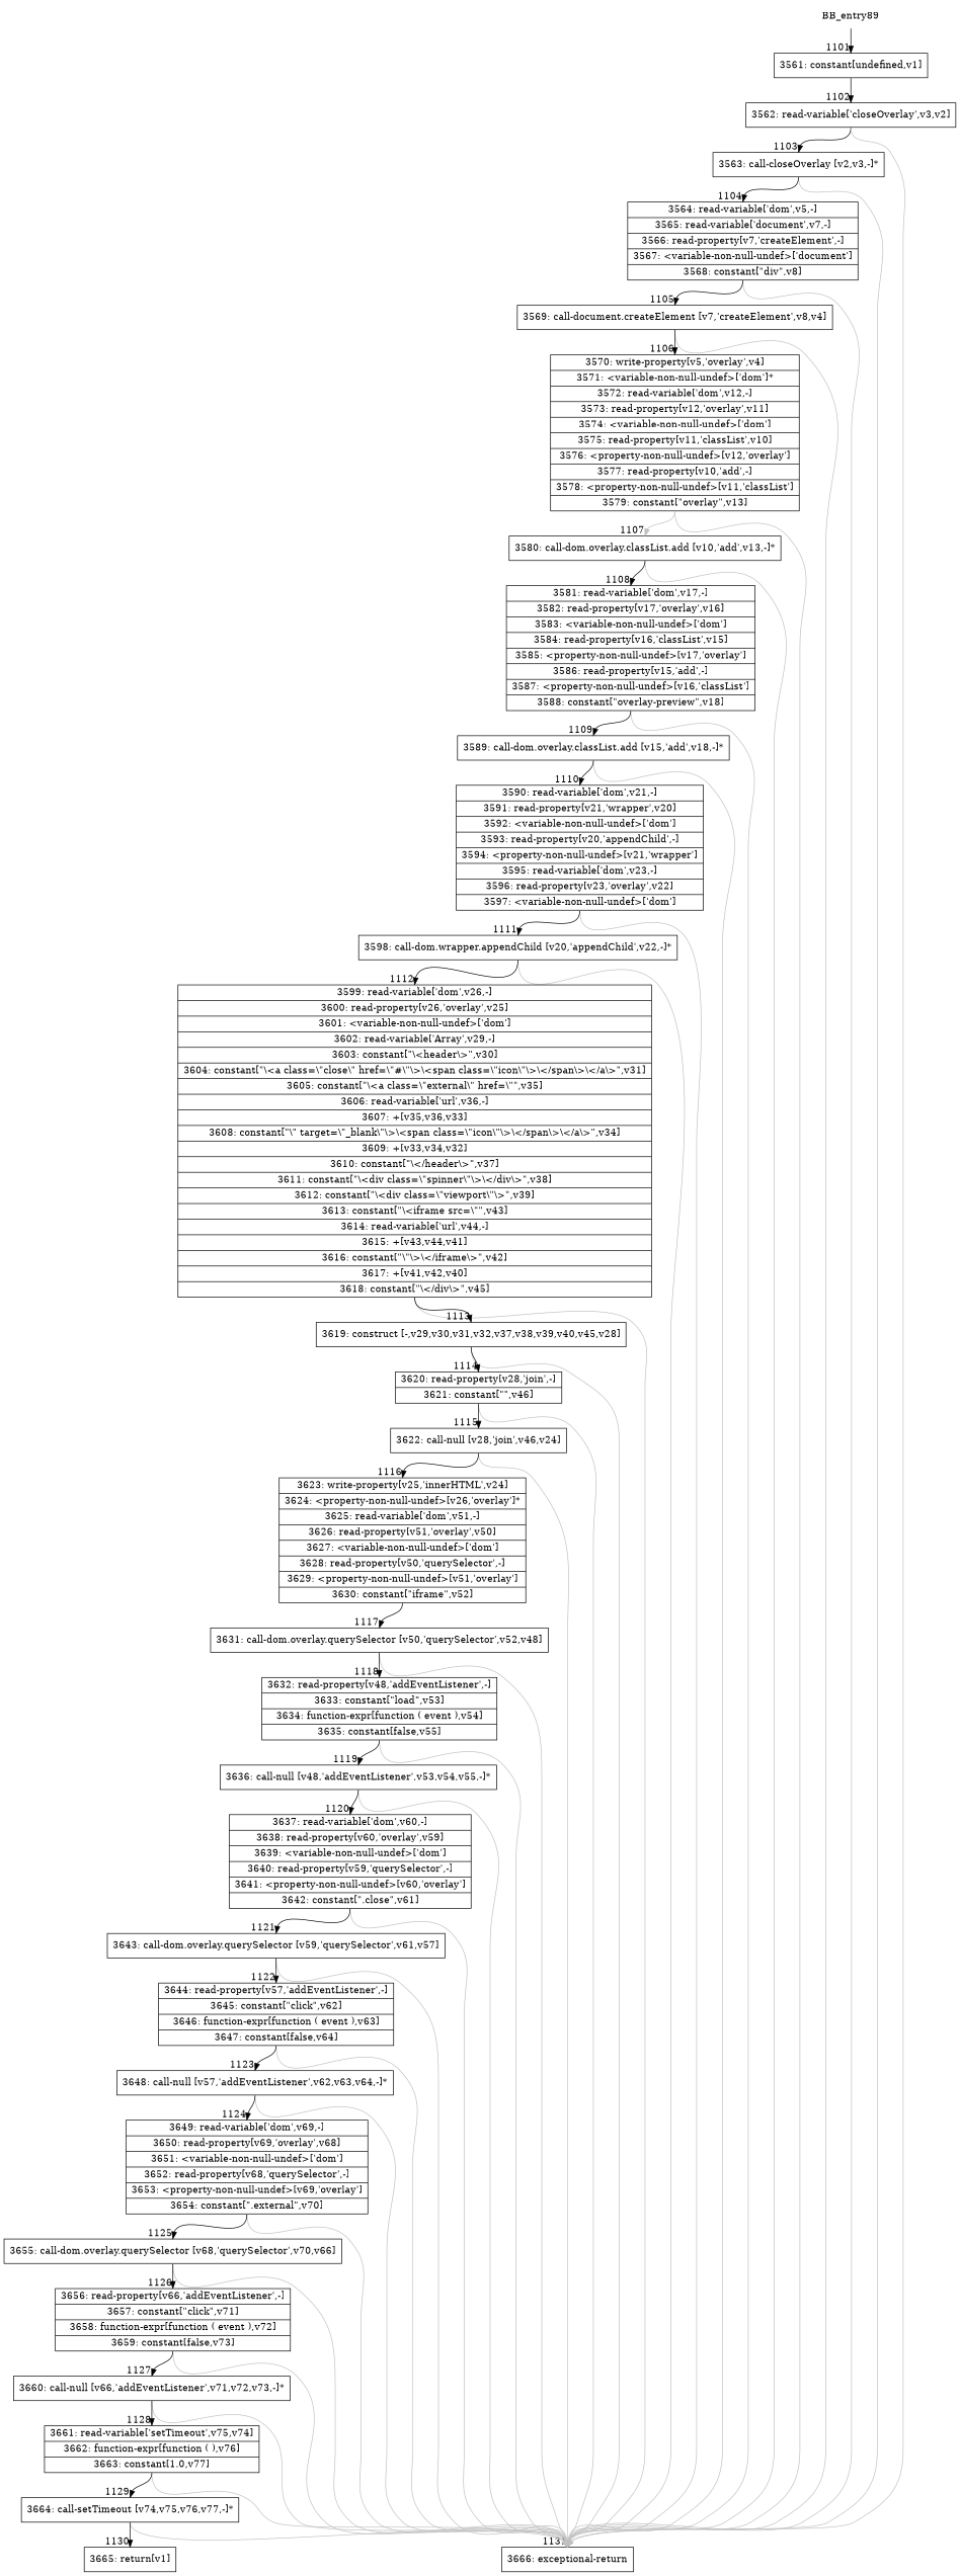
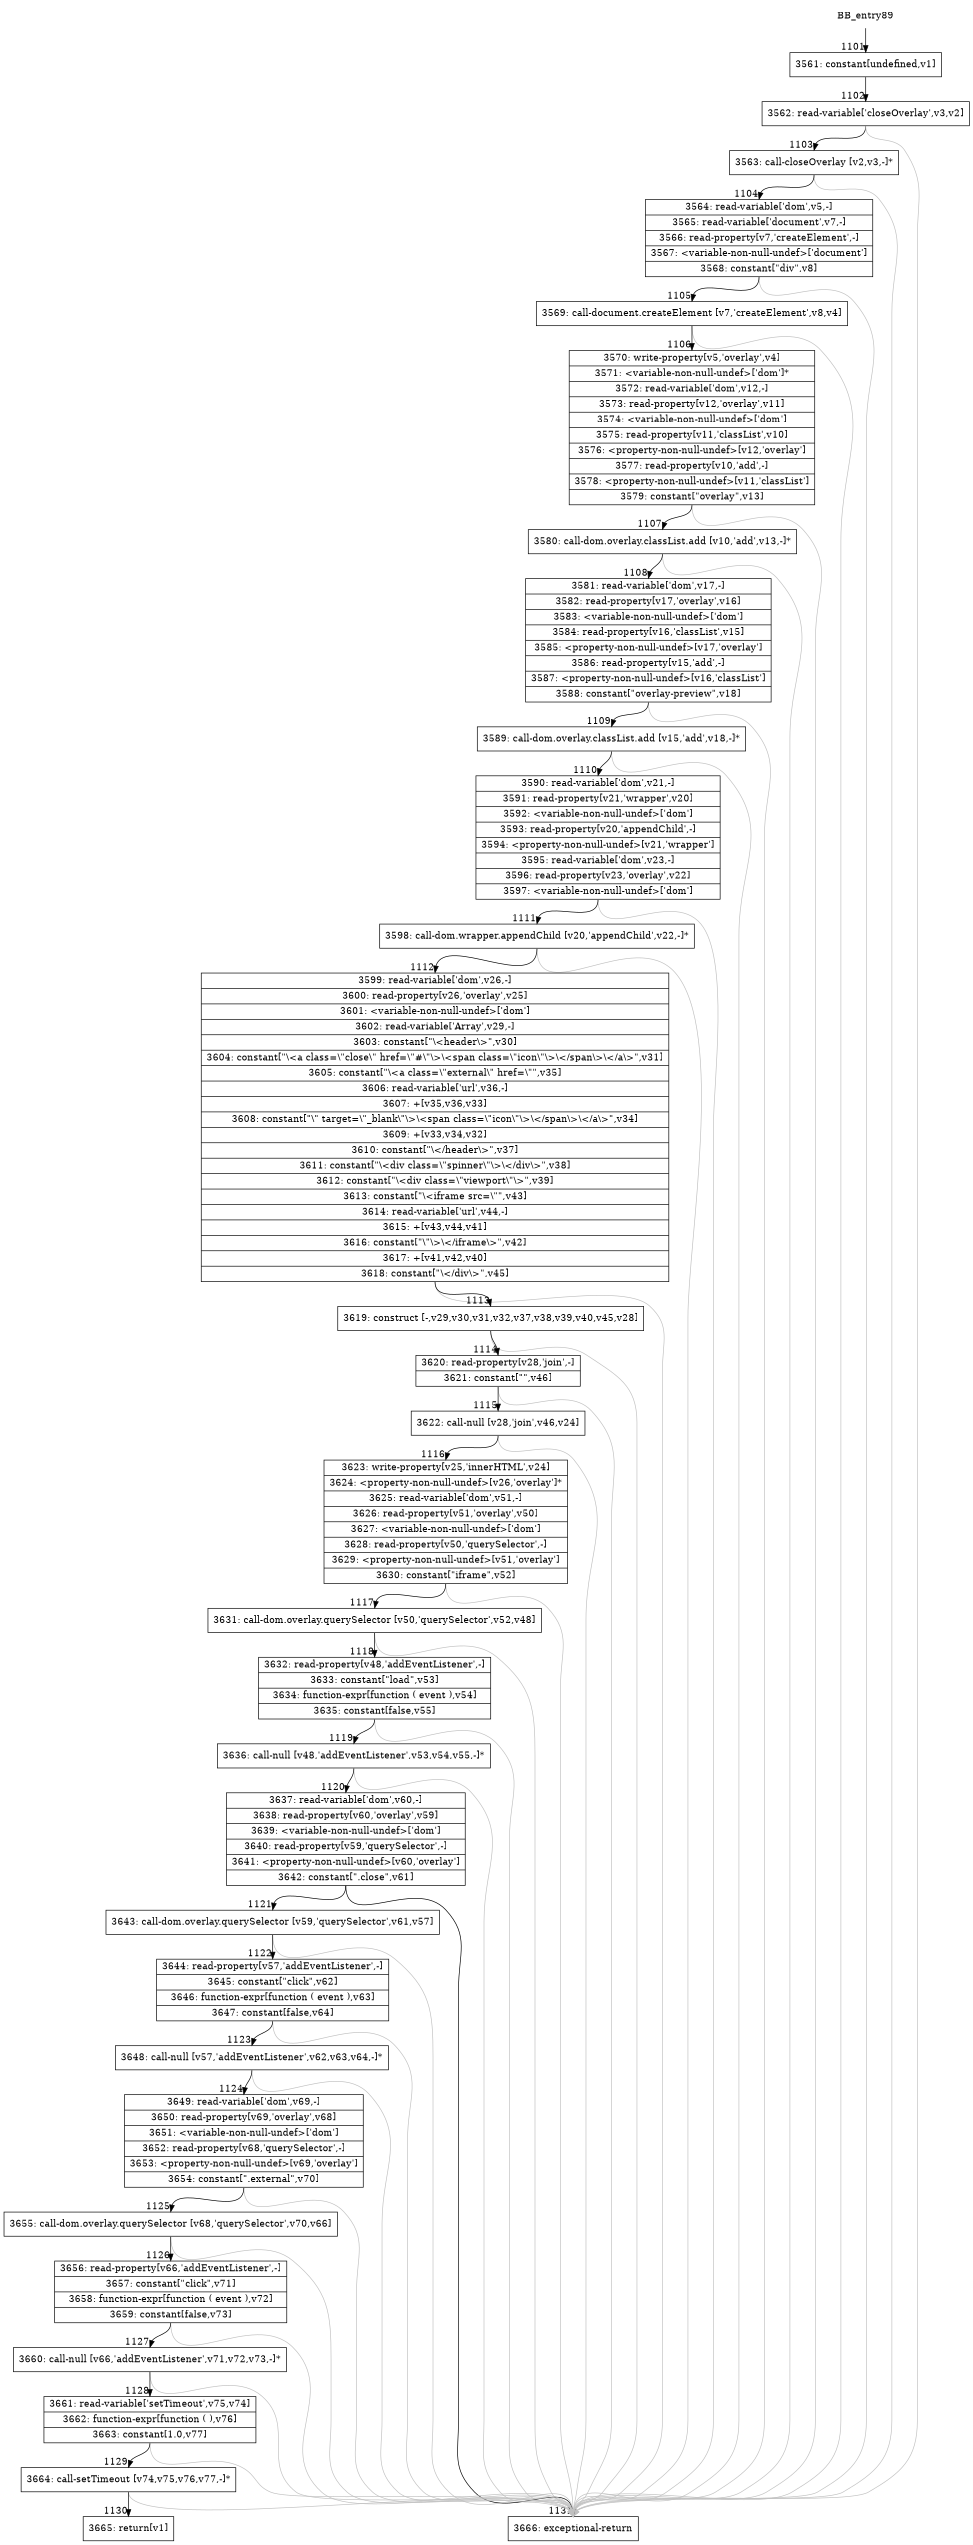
  digraph {
    rankdir=TD
    node [shape=record]
    edge [headport=n tailport=s]
    n1 [label=BB_entry89 shape=none]
    n2 [label="{3561: constant[undefined,v1]}"]
    n3 [label="{3562: read-variable['closeOverlay',v3,v2]}"]
    n4 [label="{3563: call-closeOverlay [v2,v3,-]*}"]
    n5 [label="{3666: exceptional-return}"]
    n6 [label="{3564: read-variable['dom',v5,-]|3565: read-variable['document',v7,-]|3566: read-property[v7,'createElement',-]|3567: \<variable-non-null-undef\>['document']|3568: constant[\"div\",v8]}"]
    n7 [label="{3569: call-document.createElement [v7,'createElement',v8,v4]}"]
    n8 [label="{3570: write-property[v5,'overlay',v4]|3571: \<variable-non-null-undef\>['dom']*|3572: read-variable['dom',v12,-]|3573: read-property[v12,'overlay',v11]|3574: \<variable-non-null-undef\>['dom']|3575: read-property[v11,'classList',v10]|3576: \<property-non-null-undef\>[v12,'overlay']|3577: read-property[v10,'add',-]|3578: \<property-non-null-undef\>[v11,'classList']|3579: constant[\"overlay\",v13]}"]
    n9 [label="{3580: call-dom.overlay.classList.add [v10,'add',v13,-]*}"]
    n10 [label="{3581: read-variable['dom',v17,-]|3582: read-property[v17,'overlay',v16]|3583: \<variable-non-null-undef\>['dom']|3584: read-property[v16,'classList',v15]|3585: \<property-non-null-undef\>[v17,'overlay']|3586: read-property[v15,'add',-]|3587: \<property-non-null-undef\>[v16,'classList']|3588: constant[\"overlay-preview\",v18]}"]
    n11 [label="{3589: call-dom.overlay.classList.add [v15,'add',v18,-]*}"]
    n12 [label="{3590: read-variable['dom',v21,-]|3591: read-property[v21,'wrapper',v20]|3592: \<variable-non-null-undef\>['dom']|3593: read-property[v20,'appendChild',-]|3594: \<property-non-null-undef\>[v21,'wrapper']|3595: read-variable['dom',v23,-]|3596: read-property[v23,'overlay',v22]|3597: \<variable-non-null-undef\>['dom']}"]
    n13 [label="{3598: call-dom.wrapper.appendChild [v20,'appendChild',v22,-]*}"]
    n14 [label="{3599: read-variable['dom',v26,-]|3600: read-property[v26,'overlay',v25]|3601: \<variable-non-null-undef\>['dom']|3602: read-variable['Array',v29,-]|3603: constant[\"\\\<header\\\>\",v30]|3604: constant[\"\\\<a class=\\\"close\\\" href=\\\"#\\\"\\\>\\\<span class=\\\"icon\\\"\\\>\\\</span\\\>\\\</a\\\>\",v31]|3605: constant[\"\\\<a class=\\\"external\\\" href=\\\"\",v35]|3606: read-variable['url',v36,-]|3607: +[v35,v36,v33]|3608: constant[\"\\\" target=\\\"_blank\\\"\\\>\\\<span class=\\\"icon\\\"\\\>\\\</span\\\>\\\</a\\\>\",v34]|3609: +[v33,v34,v32]|3610: constant[\"\\\</header\\\>\",v37]|3611: constant[\"\\\<div class=\\\"spinner\\\"\\\>\\\</div\\\>\",v38]|3612: constant[\"\\\<div class=\\\"viewport\\\"\\\>\",v39]|3613: constant[\"\\\<iframe src=\\\"\",v43]|3614: read-variable['url',v44,-]|3615: +[v43,v44,v41]|3616: constant[\"\\\"\\\>\\\</iframe\\\>\",v42]|3617: +[v41,v42,v40]|3618: constant[\"\\\</div\\\>\",v45]}"]
    n15 [label="{3619: construct [-,v29,v30,v31,v32,v37,v38,v39,v40,v45,v28]}"]
    n16 [label="{3620: read-property[v28,'join',-]|3621: constant[\"\",v46]}"]
    n17 [label="{3622: call-null [v28,'join',v46,v24]}"]
    n18 [label="{3623: write-property[v25,'innerHTML',v24]|3624: \<property-non-null-undef\>[v26,'overlay']*|3625: read-variable['dom',v51,-]|3626: read-property[v51,'overlay',v50]|3627: \<variable-non-null-undef\>['dom']|3628: read-property[v50,'querySelector',-]|3629: \<property-non-null-undef\>[v51,'overlay']|3630: constant[\"iframe\",v52]}"]
    n19 [label="{3631: call-dom.overlay.querySelector [v50,'querySelector',v52,v48]}"]
    n20 [label="{3632: read-property[v48,'addEventListener',-]|3633: constant[\"load\",v53]|3634: function-expr[function ( event ),v54]|3635: constant[false,v55]}"]
    n21 [label="{3636: call-null [v48,'addEventListener',v53,v54,v55,-]*}"]
    n22 [label="{3637: read-variable['dom',v60,-]|3638: read-property[v60,'overlay',v59]|3639: \<variable-non-null-undef\>['dom']|3640: read-property[v59,'querySelector',-]|3641: \<property-non-null-undef\>[v60,'overlay']|3642: constant[\".close\",v61]}"]
    n23 [label="{3643: call-dom.overlay.querySelector [v59,'querySelector',v61,v57]}"]
    n24 [label="{3644: read-property[v57,'addEventListener',-]|3645: constant[\"click\",v62]|3646: function-expr[function ( event ),v63]|3647: constant[false,v64]}"]
    n25 [label="{3648: call-null [v57,'addEventListener',v62,v63,v64,-]*}"]
    n26 [label="{3649: read-variable['dom',v69,-]|3650: read-property[v69,'overlay',v68]|3651: \<variable-non-null-undef\>['dom']|3652: read-property[v68,'querySelector',-]|3653: \<property-non-null-undef\>[v69,'overlay']|3654: constant[\".external\",v70]}"]
    n27 [label="{3655: call-dom.overlay.querySelector [v68,'querySelector',v70,v66]}"]
    n28 [label="{3656: read-property[v66,'addEventListener',-]|3657: constant[\"click\",v71]|3658: function-expr[function ( event ),v72]|3659: constant[false,v73]}"]
    n29 [label="{3660: call-null [v66,'addEventListener',v71,v72,v73,-]*}"]
    n30 [label="{3661: read-variable['setTimeout',v75,v74]|3662: function-expr[function ( ),v76]|3663: constant[1.0,v77]}"]
    n31 [label="{3664: call-setTimeout [v74,v75,v76,v77,-]*}"]
    n32 [label="{3665: return[v1]}"]
    n1 -> n2 [headlabel="    1101"]
    n2 -> n3 [headlabel="      1102"]
    n3 -> n4 [headlabel="      1103"]
    n3 -> n5 [color=gray headlabel="      1131"]
    n4 -> n5 [color=gray]
    n4 -> n6 [headlabel="      1104"]
    n6 -> n5 [color=gray]
    n6 -> n7 [headlabel="      1105"]
    n7 -> n5 [color=gray]
    n7 -> n8 [headlabel="      1106"]
    n8 -> n5 [color=gray]
-   n8 -> n9 [headlabel="      1107" color=gray]
+   n8 -> n9 [headlabel="      1107"]
    n9 -> n5 [color=gray]
    n9 -> n10 [headlabel="      1108"]
    n10 -> n5 [color=gray]
    n10 -> n11 [headlabel="      1109"]
    n11 -> n5 [color=gray]
    n11 -> n12 [headlabel="      1110"]
    n12 -> n5 [color=gray]
    n12 -> n13 [headlabel="      1111"]
    n13 -> n5 [color=gray]
    n13 -> n14 [headlabel="      1112"]
    n14 -> n5 [color=gray]
    n14 -> n15 [headlabel="      1113"]
    n15 -> n5 [color=gray]
    n15 -> n16 [headlabel="      1114"]
    n16 -> n5 [color=gray]
    n16 -> n17 [headlabel="      1115"]
    n17 -> n5 [color=gray]
    n17 -> n18 [headlabel="      1116"]
+   n18 -> n5 [color=gray]
    n18 -> n19 [headlabel="      1117"]
    n19 -> n5 [color=gray]
    n19 -> n20 [headlabel="      1118"]
    n20 -> n5 [color=gray]
    n20 -> n21 [headlabel="      1119"]
    n21 -> n5 [color=gray]
    n21 -> n22 [headlabel="      1120"]
-   n22 -> n5 [color=gray]
+   n22 -> n5 [color=black]
    n22 -> n23 [headlabel="      1121"]
    n23 -> n5 [color=gray]
    n23 -> n24 [headlabel="      1122"]
    n24 -> n5 [color=gray]
    n24 -> n25 [headlabel="      1123"]
    n25 -> n5 [color=gray]
    n25 -> n26 [headlabel="      1124"]
    n26 -> n5 [color=gray]
    n26 -> n27 [headlabel="      1125"]
    n27 -> n5 [color=gray]
    n27 -> n28 [headlabel="      1126"]
    n28 -> n5 [color=gray]
    n28 -> n29 [headlabel="      1127"]
    n29 -> n5 [color=gray]
    n29 -> n30 [headlabel="      1128"]
    n30 -> n5 [color=gray]
    n30 -> n31 [headlabel="      1129"]
    n31 -> n5 [color=gray]
    n31 -> n32 [headlabel="      1130"]
  }
